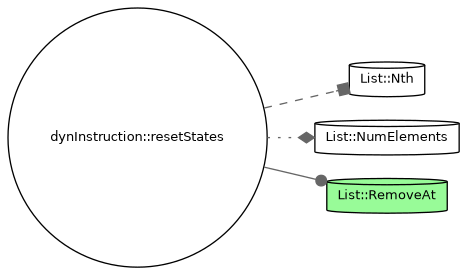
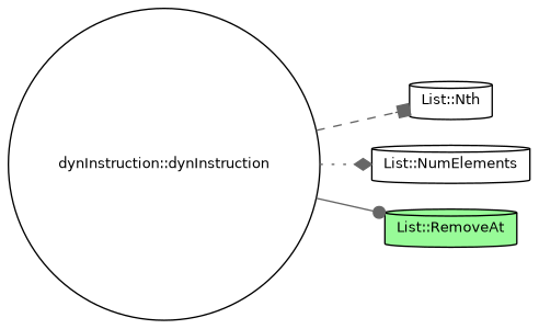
  digraph {
    fontname="DejaVu Sans"
    rankdir=LR
    node [color=black fillcolor=white fontname="DejaVu Sans" fontsize=10 shape=cylinder style=filled]
    edge [color=gray40 fontname="DejaVu Sans" fontsize=10 labelfontname=Helvetica labelfontsize=10]
-   n1 [fontcolor=black height=0.2 label="dynInstruction::resetStates" shape=circle width=0.4]
+   n1 [fontcolor=black height=0.2 label="dynInstruction::dynInstruction" shape=circle width=0.4]
    n2 [height=0.2 label="List::Nth" width=0.4]
    n3 [height=0.2 label="List::NumElements" width=0.4]
    n4 [fillcolor=palegreen height=0.2 label="List::RemoveAt" width=0.4]
    n1 -> n2 [arrowhead=box style=dashed]
    n1 -> n3 [arrowhead=diamond style=dotted]
    n1 -> n4 [arrowhead=dot style=solid]
  }
